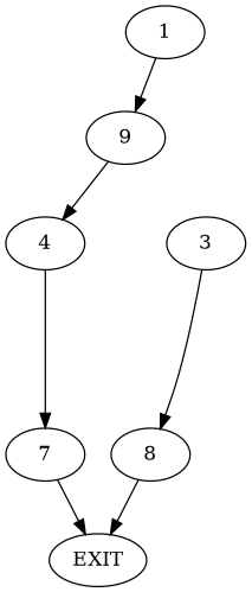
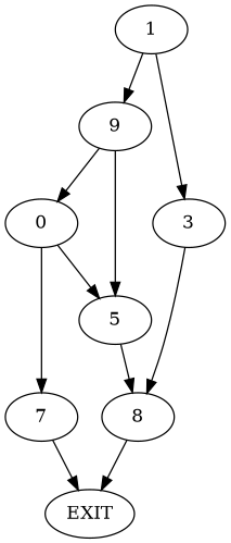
  digraph {
    n1 [label=9]
    1
    3
    n4 [label=EXIT]
-   4
+   4 [label=0]
+   5
    n7 [label=8]
    7
    n1 -> 4
+   n1 -> 5
    1 -> n1
+   1 -> 3
    3 -> n7
+   4 -> 5
    4 -> 7
+   5 -> n7
    n7 -> n4
    7 -> n4
  }
